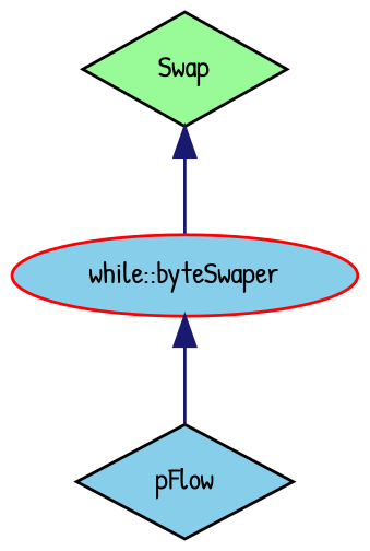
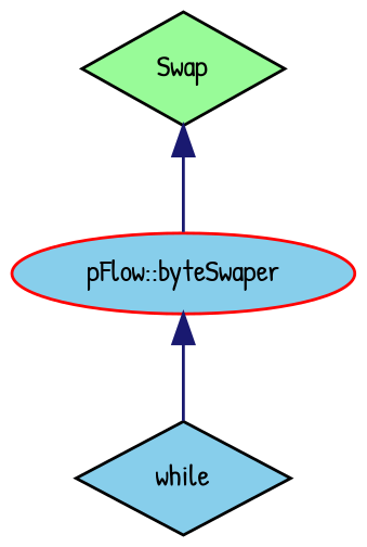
  digraph {
    fontname="Patrick Hand"
    rankdir=TB
    node [color=black fillcolor=skyblue fontname="Patrick Hand" fontsize=10 shape=diamond style=filled]
    edge [color=midnightblue dir=back fontname="Patrick Hand" fontsize=10 labelfontname=Helvetica labelfontsize=10 style=solid]
    n1 [fillcolor=palegreen fontcolor=black height=0.2 label=Swap width=0.4]
-   n2 [color=red height=0.2 label="while::byteSwaper" shape=ellipse width=0.4]
-   n3 [height=0.2 label=pFlow width=0.4]
+   n2 [color=red height=0.2 label="pFlow::byteSwaper" shape=ellipse width=0.4]
+   n3 [height=0.2 label=while width=0.4]
    n1 -> n2
    n2 -> n3
  }
